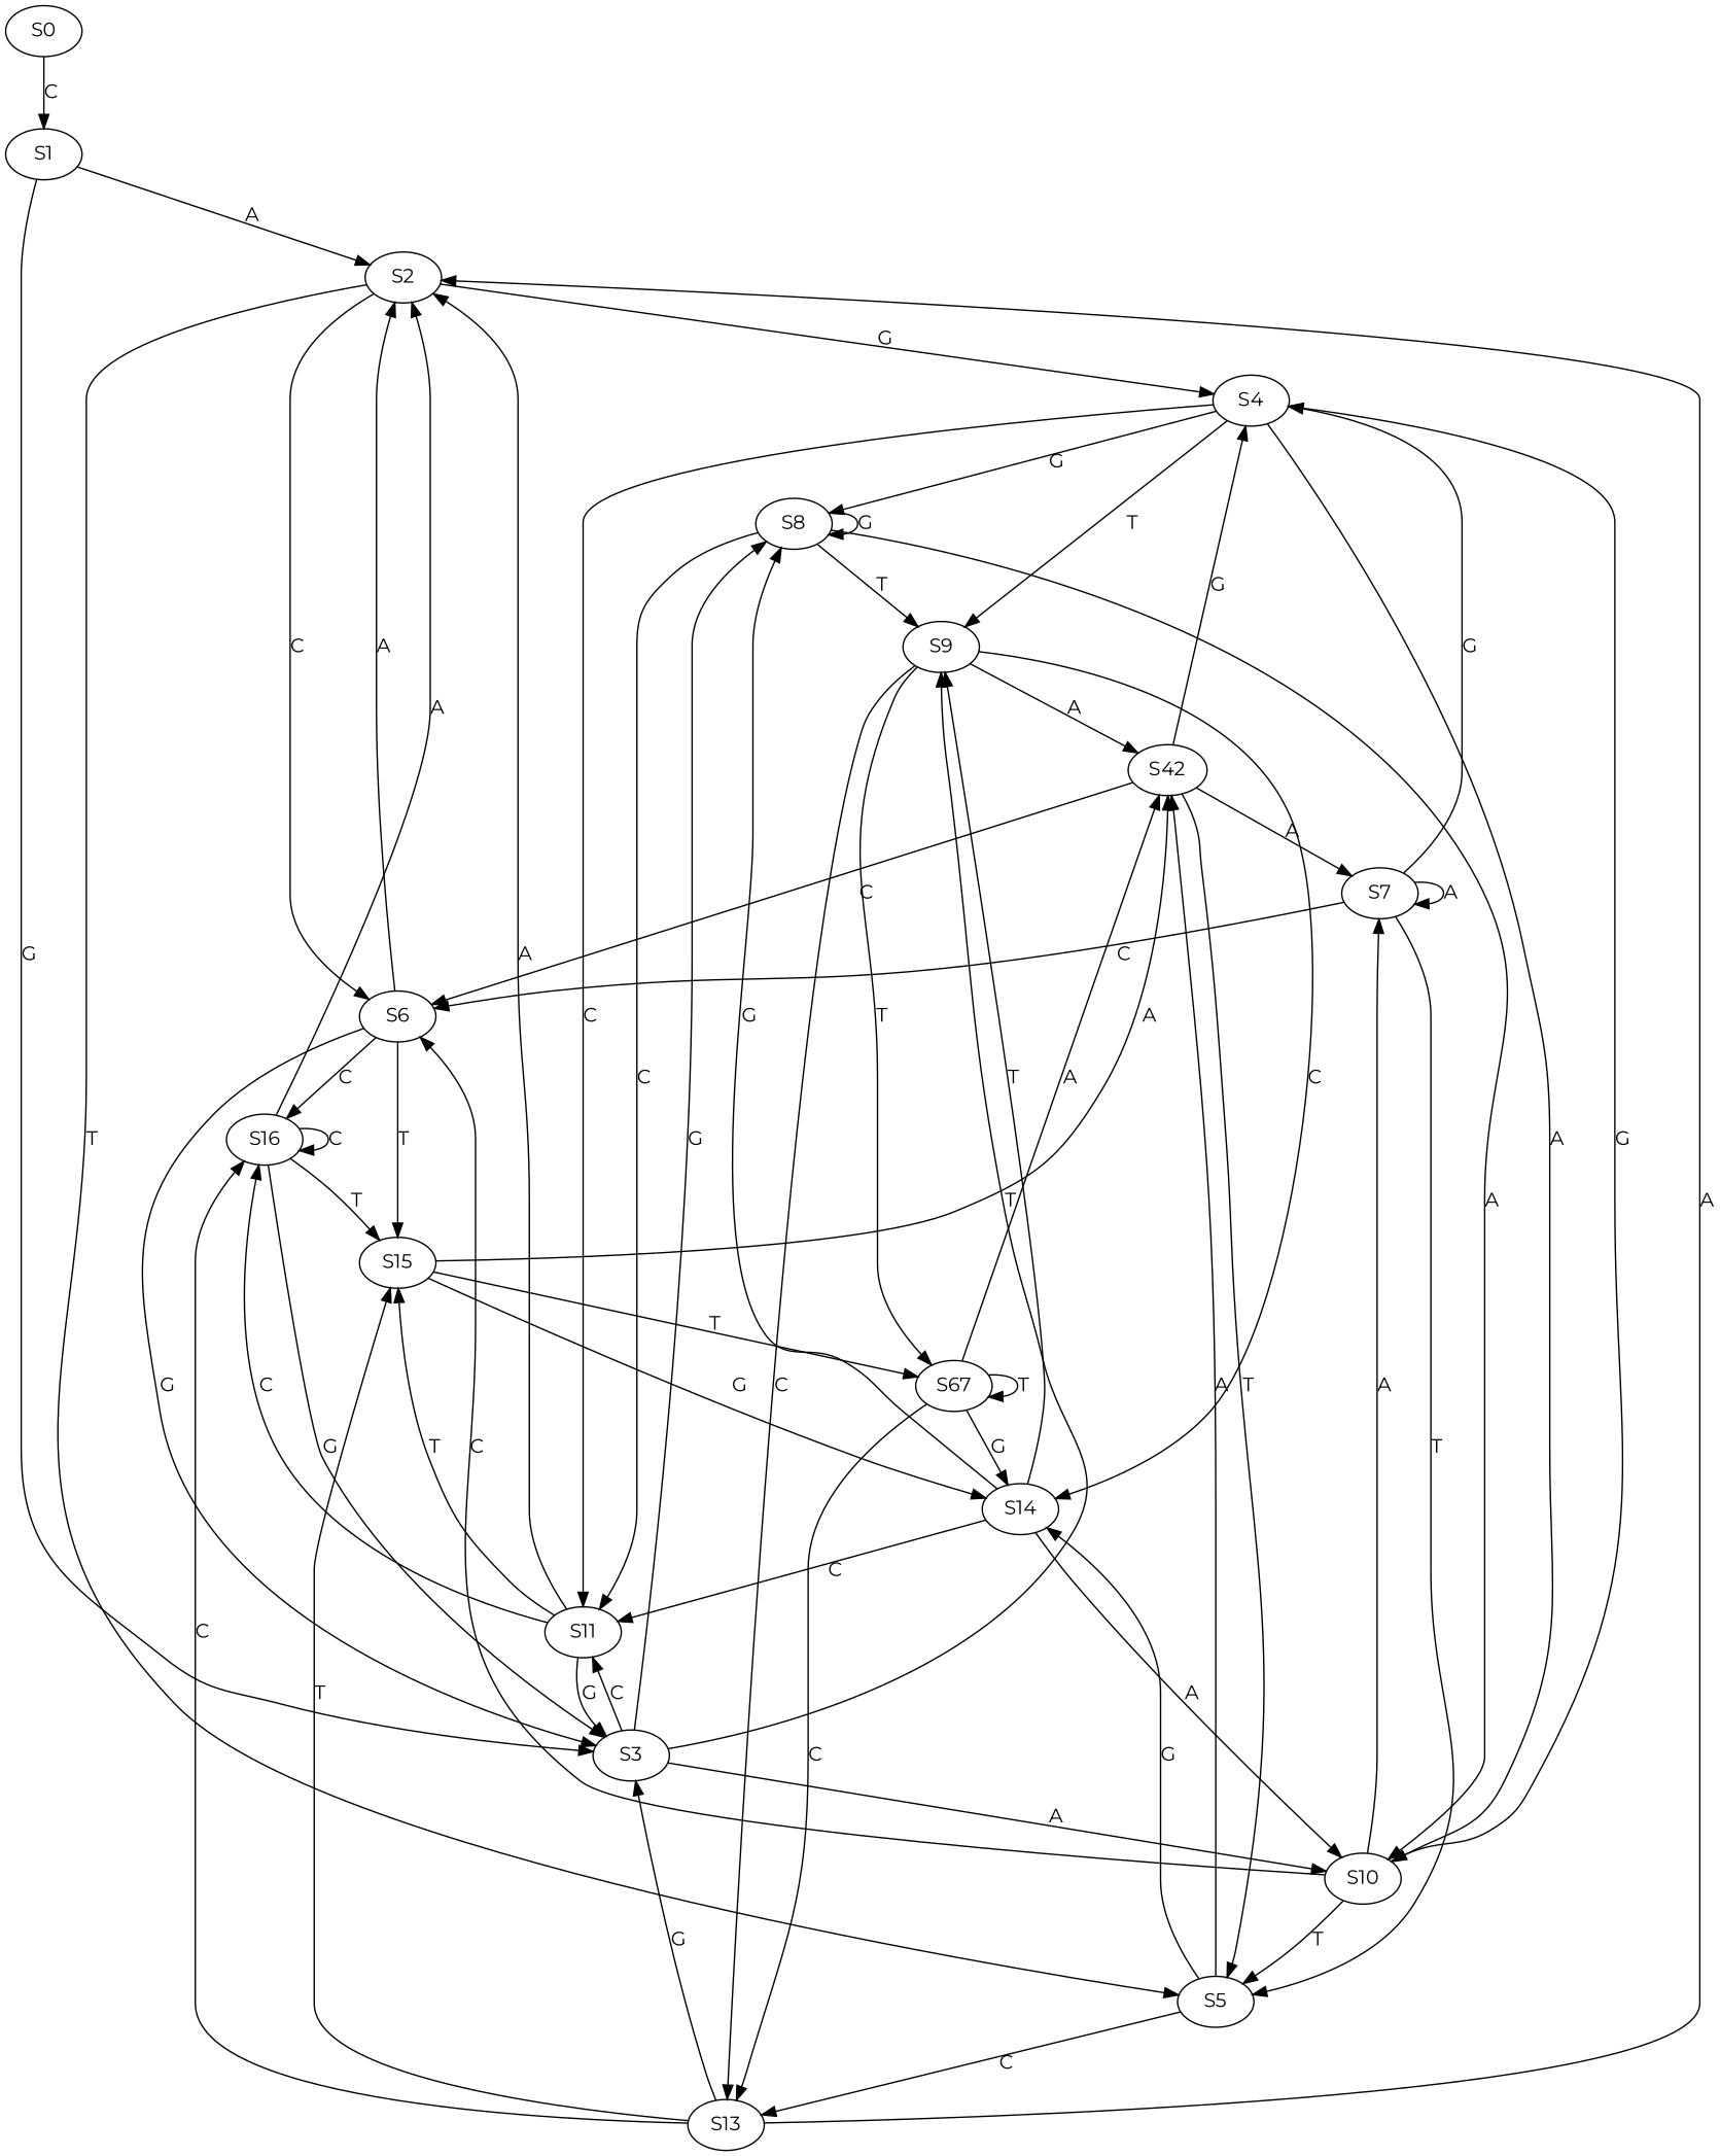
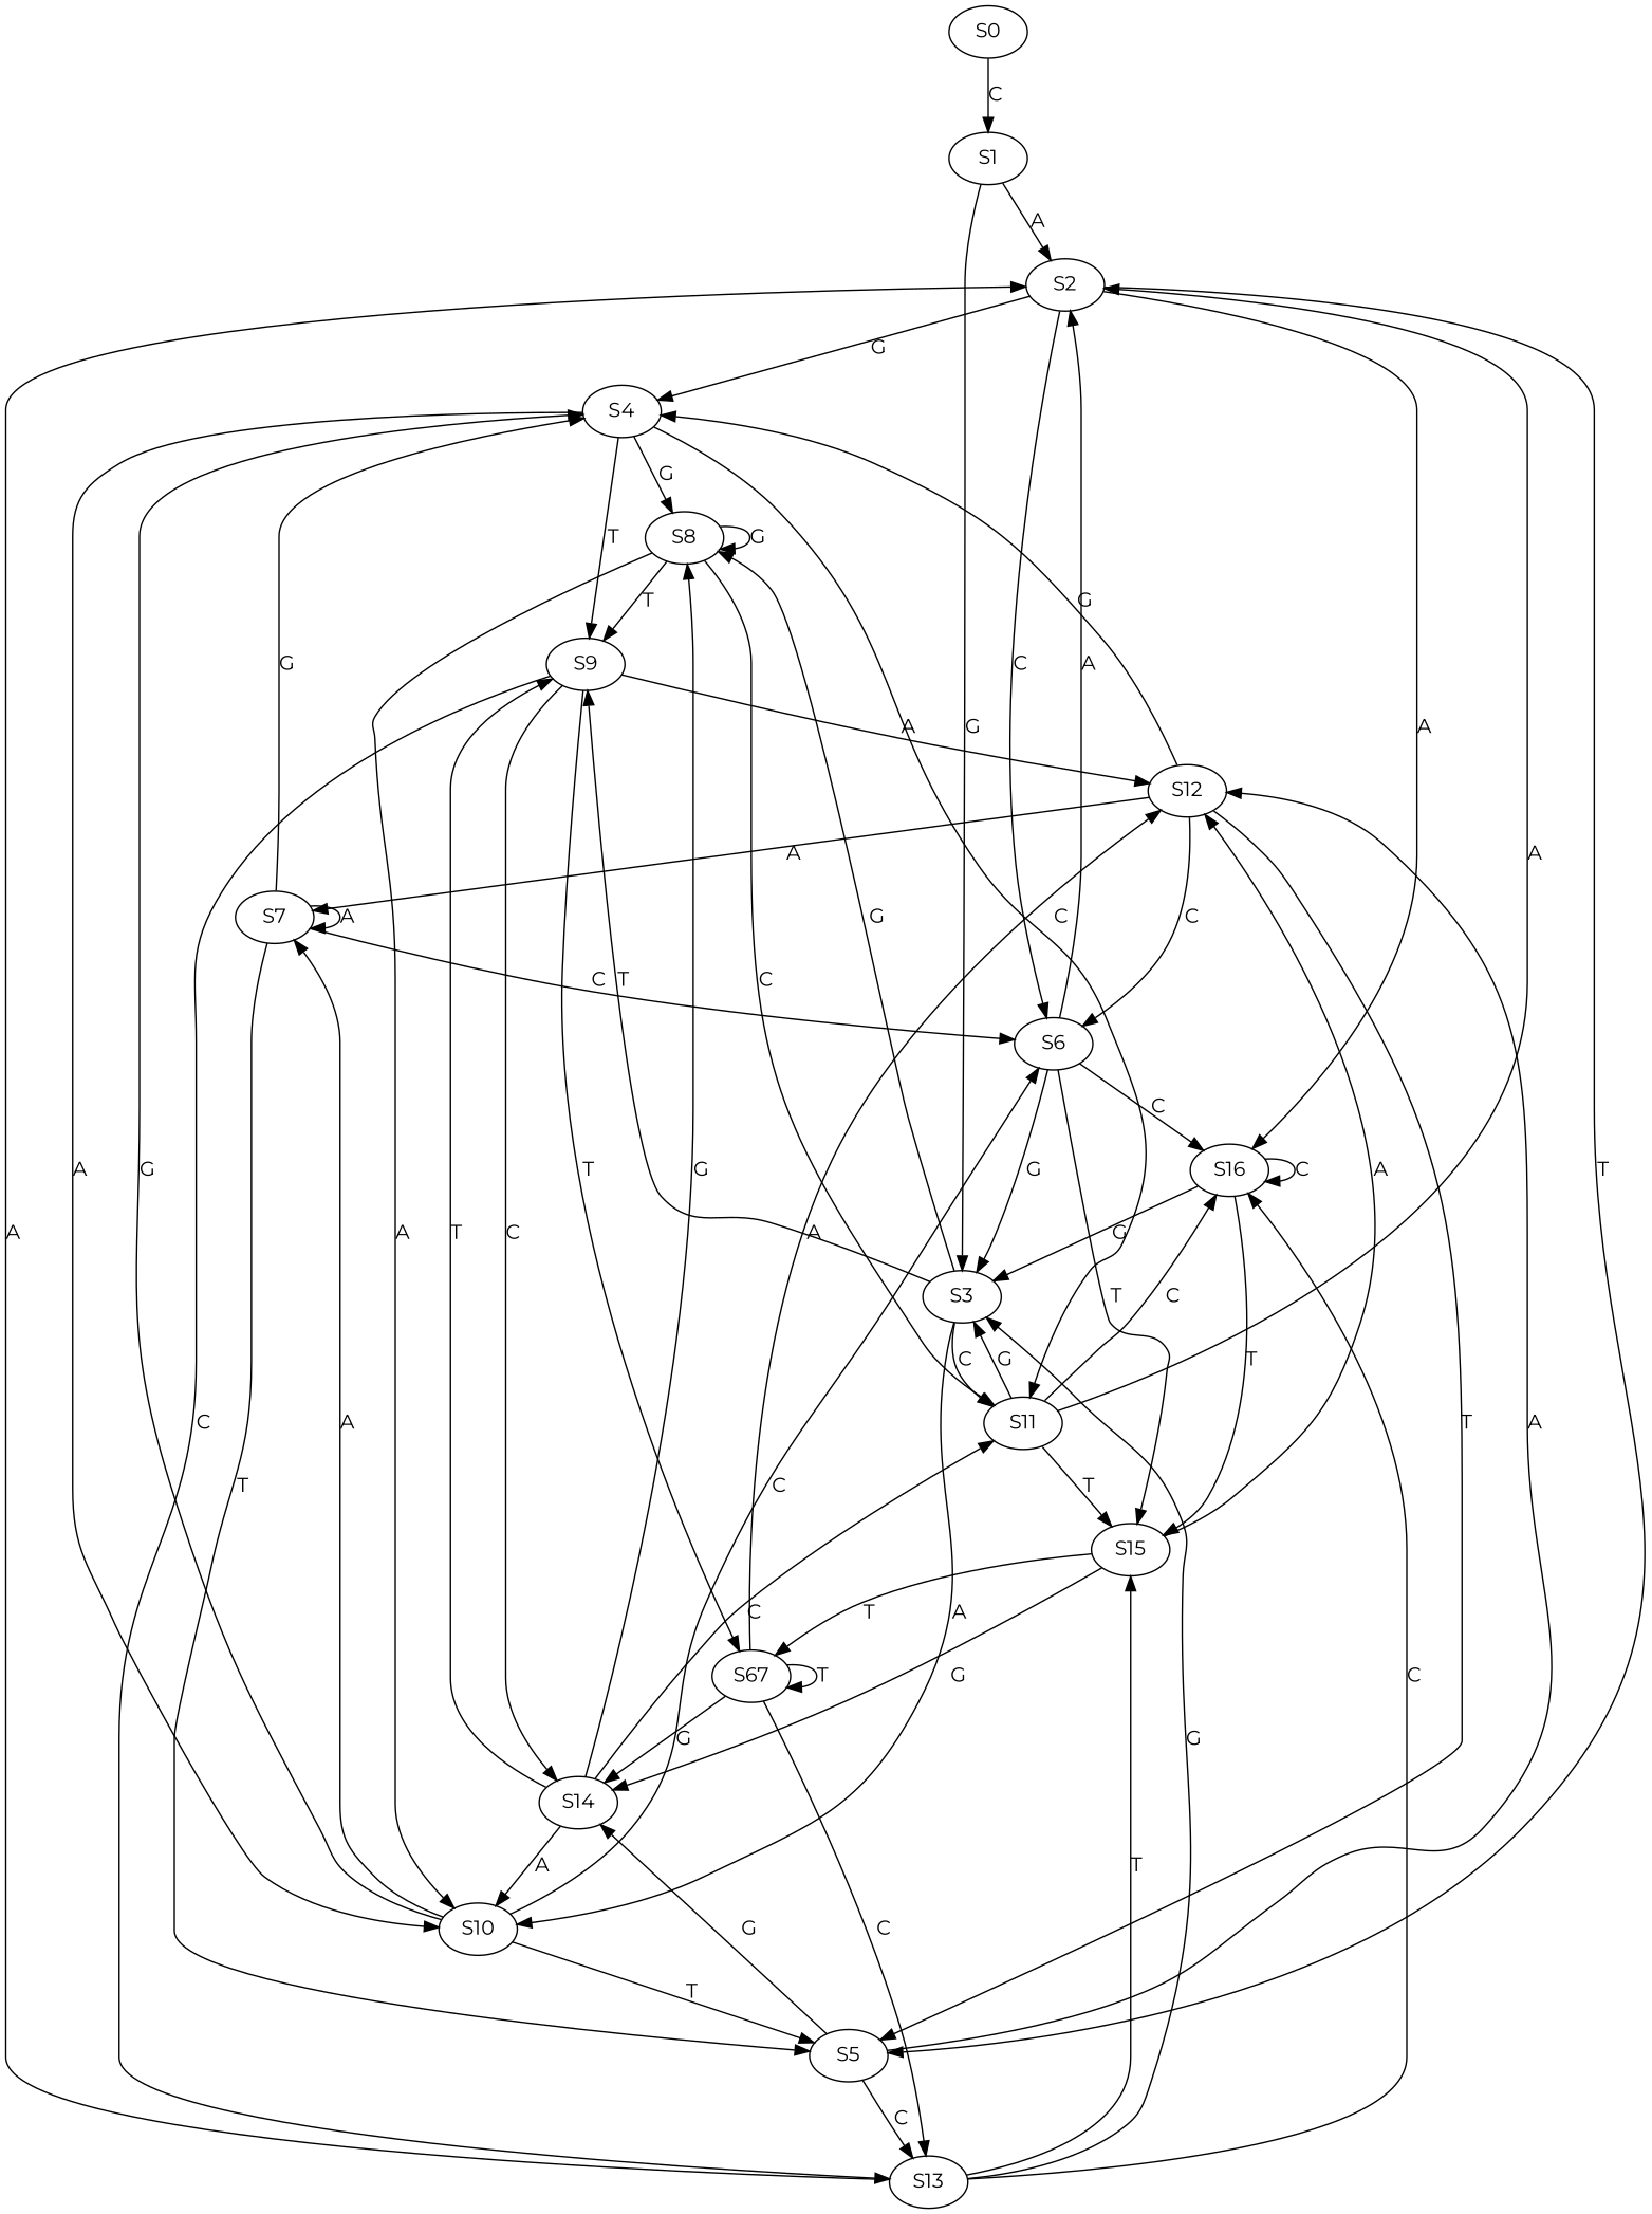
  strict digraph {
    fontname=Montserrat
    node [fontname=Montserrat]
    edge [fontname=Montserrat]
    S0
    S1
    S2
    S3
    S4
    S5
    S6
    S8
    S9
    S10
    S11
-   S12 [label=S42]
+   S12
    S13
    S14
    S15
    S16
    S7
    n18 [label=S67]
    S0 -> S1 [label=C]
    S1 -> S2 [label=A]
    S1 -> S3 [label=G]
    S2 -> S4 [label=G]
    S2 -> S5 [label=T]
    S2 -> S6 [label=C]
    S3 -> S8 [label=G]
    S3 -> S9 [label=T]
    S3 -> S10 [label=A]
    S3 -> S11 [label=C]
    S4 -> S8 [label=G]
    S4 -> S9 [label=T]
    S4 -> S10 [label=A]
    S4 -> S11 [label=C]
    S5 -> S12 [label=A]
    S5 -> S13 [label=C]
    S5 -> S14 [label=G]
    S6 -> S2 [label=A]
    S6 -> S3 [label=G]
    S6 -> S15 [label=T]
    S6 -> S16 [label=C]
    S8 -> S8 [label=G]
    S8 -> S9 [label=T]
    S8 -> S10 [label=A]
    S8 -> S11 [label=C]
    S9 -> S12 [label=A]
    S9 -> S13 [label=C]
    S9 -> S14 [label=C]
    S9 -> n18 [label=T]
    S10 -> S4 [label=G]
    S10 -> S5 [label=T]
    S10 -> S6 [label=C]
    S10 -> S7 [label=A]
    S11 -> S2 [label=A]
    S11 -> S3 [label=G]
    S11 -> S15 [label=T]
    S11 -> S16 [label=C]
    S12 -> S4 [label=G]
    S12 -> S5 [label=T]
    S12 -> S6 [label=C]
    S12 -> S7 [label=A]
    S13 -> S2 [label=A]
    S13 -> S3 [label=G]
    S13 -> S15 [label=T]
    S13 -> S16 [label=C]
    S14 -> S8 [label=G]
    S14 -> S9 [label=T]
    S14 -> S10 [label=A]
    S14 -> S11 [label=C]
    S15 -> S12 [label=A]
    S15 -> S14 [label=G]
    S15 -> n18 [label=T]
-   S16 -> S2 [label=A]
+   S2 -> S16 [label=A]
    S16 -> S3 [label=G]
    S16 -> S15 [label=T]
    S16 -> S16 [label=C]
    S7 -> S4 [label=G]
    S7 -> S5 [label=T]
    S7 -> S6 [label=C]
    S7 -> S7 [label=A]
    n18 -> S12 [label=A]
    n18 -> S13 [label=C]
    n18 -> S14 [label=G]
    n18 -> n18 [label=T]
  }
